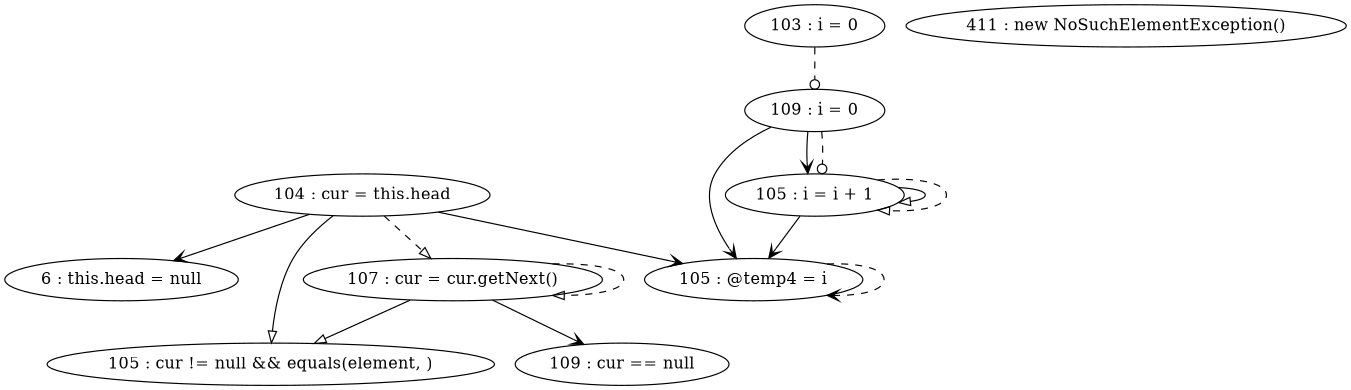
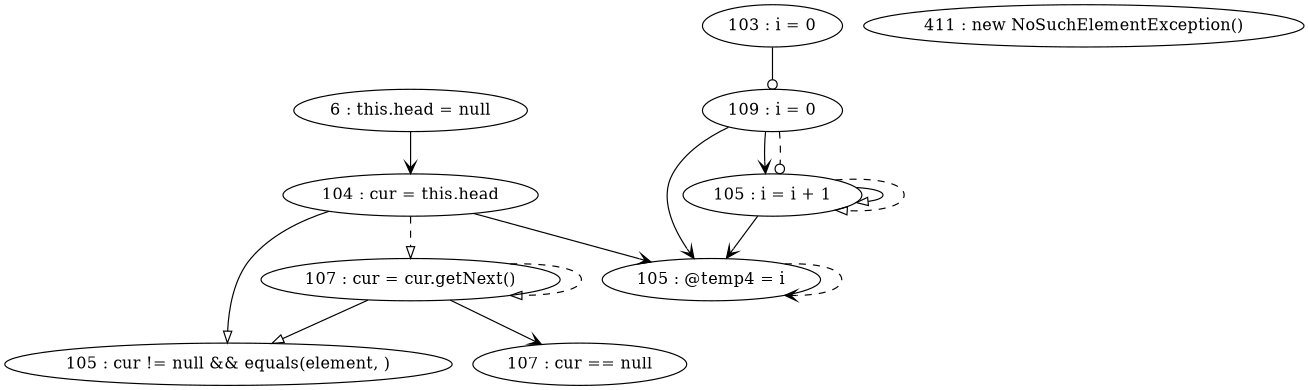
  digraph {
    edge [arrowhead=vee]
    "6 : this.head = null"
    "104 : cur = this.head"
    "105 : cur != null && equals(element, )"
    "107 : cur = cur.getNext()"
    "105 : @temp4 = i"
-   "109 : cur == null"
+   "109 : cur == null" [label="107 : cur == null"]
    n7 [label="109 : i = 0"]
    "103 : i = 0"
    "105 : i = i + 1"
    n10 [label="411 : new NoSuchElementException()"]
-   "104 : cur = this.head" -> "6 : this.head = null"
+   "6 : this.head = null" -> "104 : cur = this.head"
    "104 : cur = this.head" -> "105 : cur != null && equals(element, )" [arrowhead=onormal]
    "104 : cur = this.head" -> "107 : cur = cur.getNext()" [arrowhead=onormal style=dashed]
    "104 : cur = this.head" -> "105 : @temp4 = i"
    "107 : cur = cur.getNext()" -> "105 : cur != null && equals(element, )" [arrowhead=onormal]
    "107 : cur = cur.getNext()" -> "107 : cur = cur.getNext()" [arrowhead=onormal style=dashed]
    "107 : cur = cur.getNext()" -> "109 : cur == null"
    "105 : @temp4 = i" -> "105 : @temp4 = i" [style=dashed]
    n7 -> "105 : @temp4 = i"
    n7 -> "105 : i = i + 1"
    n7 -> "105 : i = i + 1" [arrowhead=odot style=dashed]
-   "103 : i = 0" -> n7 [arrowhead=odot style=dashed]
+   "103 : i = 0" -> n7 [arrowhead=odot style=solid]
    "105 : i = i + 1" -> "105 : @temp4 = i"
    "105 : i = i + 1" -> "105 : i = i + 1" [arrowhead=onormal]
    "105 : i = i + 1" -> "105 : i = i + 1" [arrowhead=onormal style=dashed]
  }
